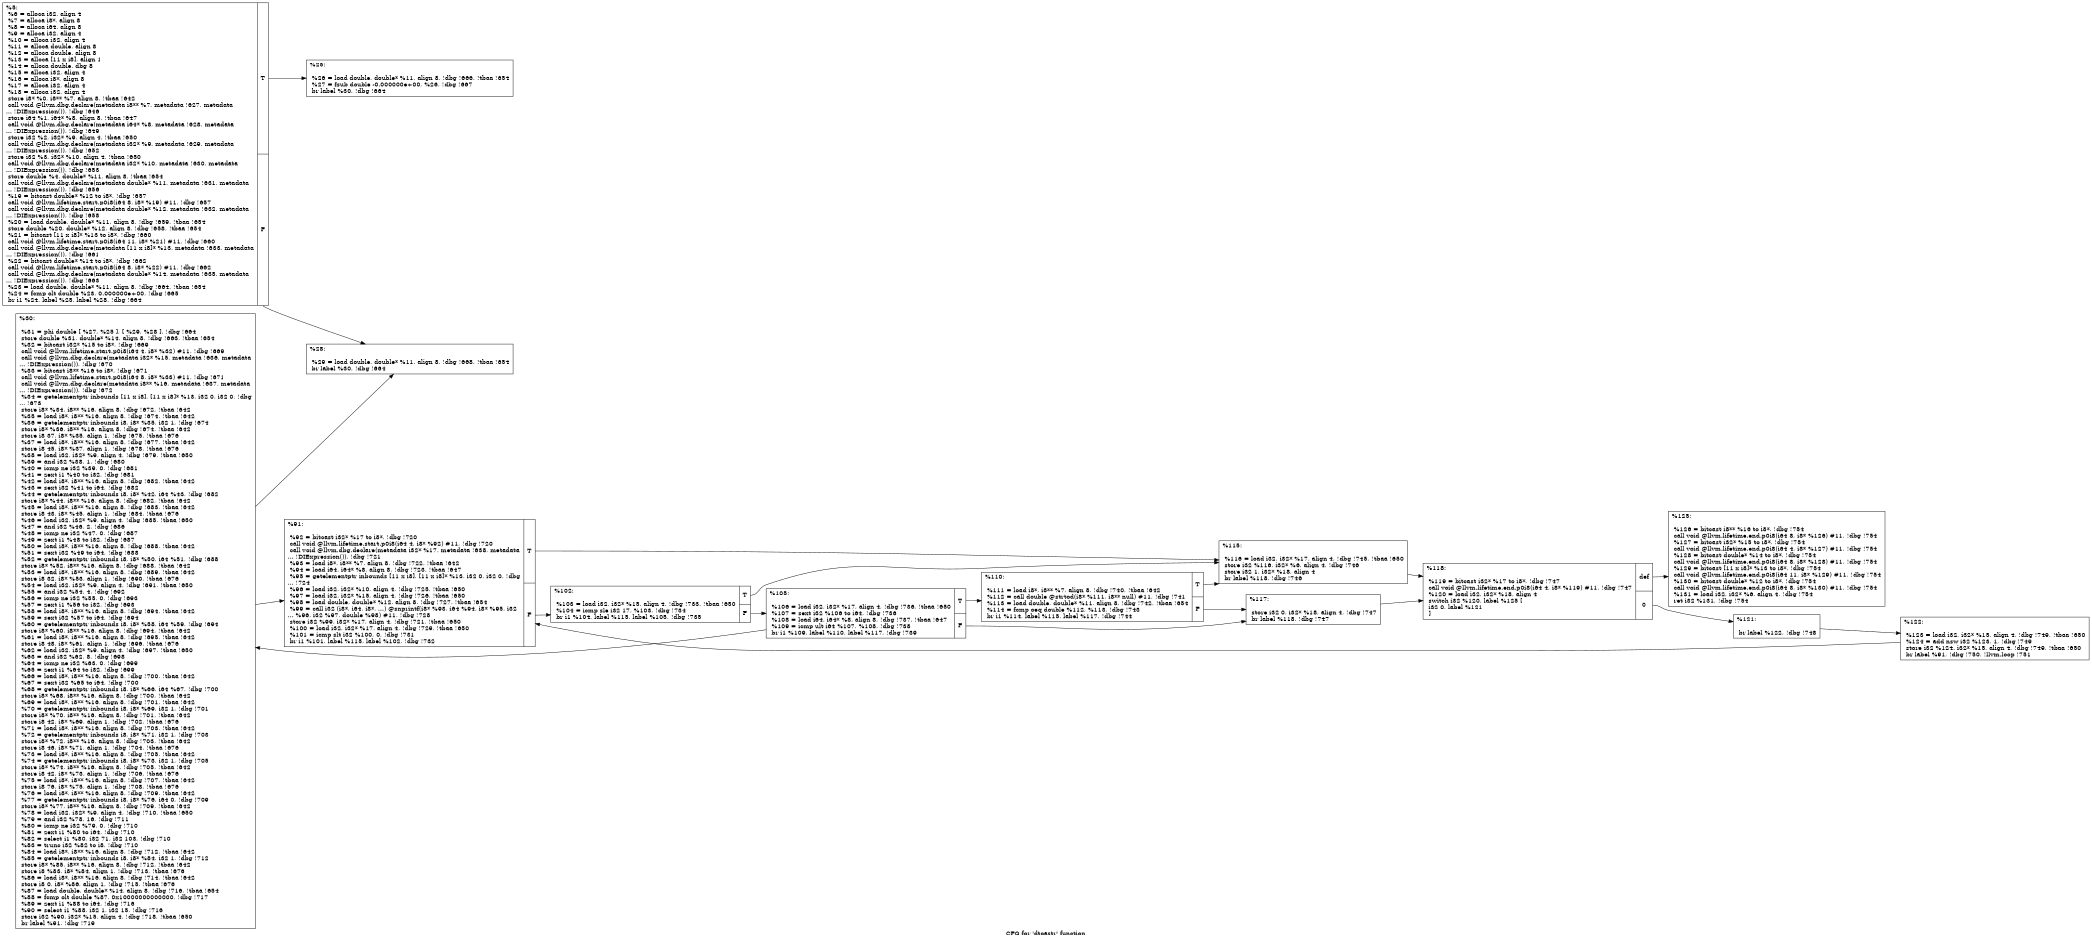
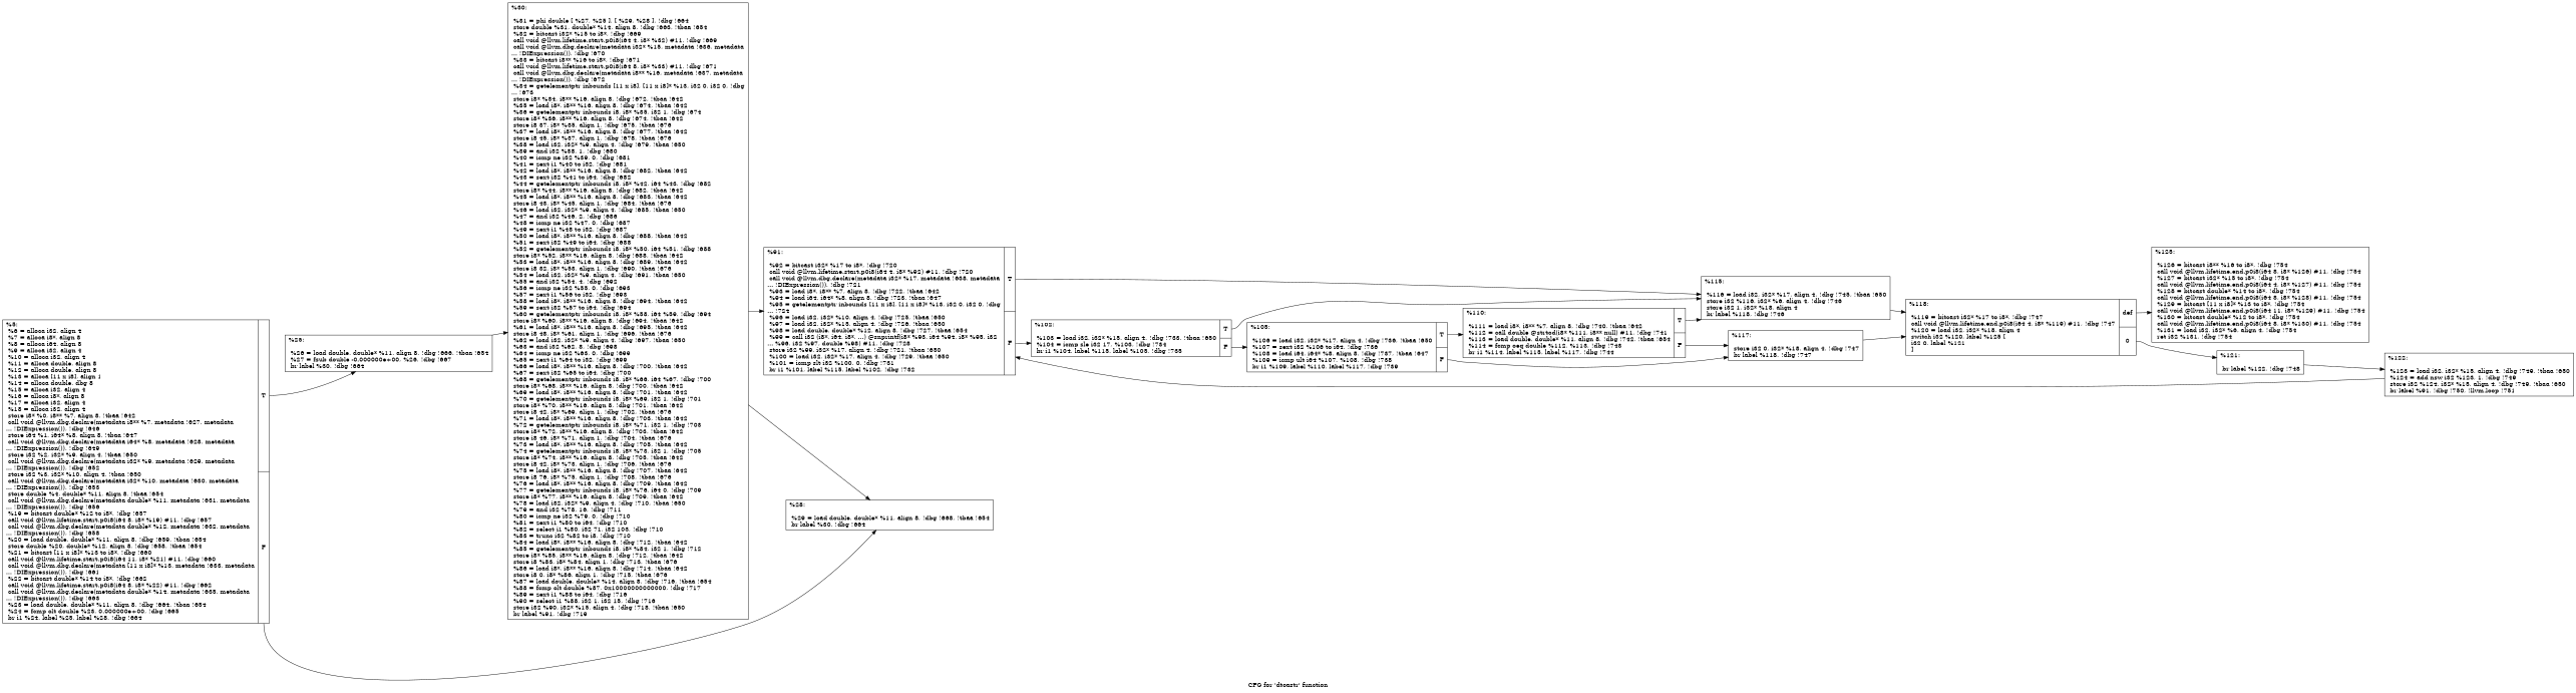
  digraph {
    label="CFG for 'dtoastr' function"
    rankdir=LR
    node [shape=record]
    n1 [label="{%5:\l  %6 = alloca i32, align 4\l  %7 = alloca i8*, align 8\l  %8 = alloca i64, align 8\l  %9 = alloca i32, align 4\l  %10 = alloca i32, align 4\l  %11 = alloca double, align 8\l  %12 = alloca double, align 8\l  %13 = alloca [11 x i8], align 1\l  %14 = alloca double, dbg 8\l  %15 = alloca i32, align 4\l  %16 = alloca i8*, align 8\l  %17 = alloca i32, align 4\l  %18 = alloca i32, align 4\l  store i8* %0, i8** %7, align 8, !tbaa !642\l  call void @llvm.dbg.declare(metadata i8** %7, metadata !627, metadata\l... !DIExpression()), !dbg !646\l  store i64 %1, i64* %8, align 8, !tbaa !647\l  call void @llvm.dbg.declare(metadata i64* %8, metadata !628, metadata\l... !DIExpression()), !dbg !649\l  store i32 %2, i32* %9, align 4, !tbaa !650\l  call void @llvm.dbg.declare(metadata i32* %9, metadata !629, metadata\l... !DIExpression()), !dbg !652\l  store i32 %3, i32* %10, align 4, !tbaa !650\l  call void @llvm.dbg.declare(metadata i32* %10, metadata !630, metadata\l... !DIExpression()), !dbg !653\l  store double %4, double* %11, align 8, !tbaa !654\l  call void @llvm.dbg.declare(metadata double* %11, metadata !631, metadata\l... !DIExpression()), !dbg !656\l  %19 = bitcast double* %12 to i8*, !dbg !657\l  call void @llvm.lifetime.start.p0i8(i64 8, i8* %19) #11, !dbg !657\l  call void @llvm.dbg.declare(metadata double* %12, metadata !632, metadata\l... !DIExpression()), !dbg !658\l  %20 = load double, double* %11, align 8, !dbg !659, !tbaa !654\l  store double %20, double* %12, align 8, !dbg !658, !tbaa !654\l  %21 = bitcast [11 x i8]* %13 to i8*, !dbg !660\l  call void @llvm.lifetime.start.p0i8(i64 11, i8* %21) #11, !dbg !660\l  call void @llvm.dbg.declare(metadata [11 x i8]* %13, metadata !633, metadata\l... !DIExpression()), !dbg !661\l  %22 = bitcast double* %14 to i8*, !dbg !662\l  call void @llvm.lifetime.start.p0i8(i64 8, i8* %22) #11, !dbg !662\l  call void @llvm.dbg.declare(metadata double* %14, metadata !635, metadata\l... !DIExpression()), !dbg !663\l  %23 = load double, double* %11, align 8, !dbg !664, !tbaa !654\l  %24 = fcmp olt double %23, 0.000000e+00, !dbg !665\l  br i1 %24, label %25, label %28, !dbg !664\l|{<s0>T|<s1>F}}"]
    n2 [label="{%25:\l\l  %26 = load double, double* %11, align 8, !dbg !666, !tbaa !654\l  %27 = fsub double -0.000000e+00, %26, !dbg !667\l  br label %30, !dbg !664\l}"]
    n3 [label="{%28:\l\l  %29 = load double, double* %11, align 8, !dbg !668, !tbaa !654\l  br label %30, !dbg !664\l}"]
    n4 [label="{%30:\l\l  %31 = phi double [ %27, %25 ], [ %29, %28 ], !dbg !664\l  store double %31, double* %14, align 8, !dbg !663, !tbaa !654\l  %32 = bitcast i32* %15 to i8*, !dbg !669\l  call void @llvm.lifetime.start.p0i8(i64 4, i8* %32) #11, !dbg !669\l  call void @llvm.dbg.declare(metadata i32* %15, metadata !636, metadata\l... !DIExpression()), !dbg !670\l  %33 = bitcast i8** %16 to i8*, !dbg !671\l  call void @llvm.lifetime.start.p0i8(i64 8, i8* %33) #11, !dbg !671\l  call void @llvm.dbg.declare(metadata i8** %16, metadata !637, metadata\l... !DIExpression()), !dbg !672\l  %34 = getelementptr inbounds [11 x i8], [11 x i8]* %13, i32 0, i32 0, !dbg\l... !673\l  store i8* %34, i8** %16, align 8, !dbg !672, !tbaa !642\l  %35 = load i8*, i8** %16, align 8, !dbg !674, !tbaa !642\l  %36 = getelementptr inbounds i8, i8* %35, i32 1, !dbg !674\l  store i8* %36, i8** %16, align 8, !dbg !674, !tbaa !642\l  store i8 37, i8* %35, align 1, !dbg !675, !tbaa !676\l  %37 = load i8*, i8** %16, align 8, !dbg !677, !tbaa !642\l  store i8 45, i8* %37, align 1, !dbg !678, !tbaa !676\l  %38 = load i32, i32* %9, align 4, !dbg !679, !tbaa !650\l  %39 = and i32 %38, 1, !dbg !680\l  %40 = icmp ne i32 %39, 0, !dbg !681\l  %41 = zext i1 %40 to i32, !dbg !681\l  %42 = load i8*, i8** %16, align 8, !dbg !682, !tbaa !642\l  %43 = sext i32 %41 to i64, !dbg !682\l  %44 = getelementptr inbounds i8, i8* %42, i64 %43, !dbg !682\l  store i8* %44, i8** %16, align 8, !dbg !682, !tbaa !642\l  %45 = load i8*, i8** %16, align 8, !dbg !683, !tbaa !642\l  store i8 43, i8* %45, align 1, !dbg !684, !tbaa !676\l  %46 = load i32, i32* %9, align 4, !dbg !685, !tbaa !650\l  %47 = and i32 %46, 2, !dbg !686\l  %48 = icmp ne i32 %47, 0, !dbg !687\l  %49 = zext i1 %48 to i32, !dbg !687\l  %50 = load i8*, i8** %16, align 8, !dbg !688, !tbaa !642\l  %51 = sext i32 %49 to i64, !dbg !688\l  %52 = getelementptr inbounds i8, i8* %50, i64 %51, !dbg !688\l  store i8* %52, i8** %16, align 8, !dbg !688, !tbaa !642\l  %53 = load i8*, i8** %16, align 8, !dbg !689, !tbaa !642\l  store i8 32, i8* %53, align 1, !dbg !690, !tbaa !676\l  %54 = load i32, i32* %9, align 4, !dbg !691, !tbaa !650\l  %55 = and i32 %54, 4, !dbg !692\l  %56 = icmp ne i32 %55, 0, !dbg !693\l  %57 = zext i1 %56 to i32, !dbg !693\l  %58 = load i8*, i8** %16, align 8, !dbg !694, !tbaa !642\l  %59 = sext i32 %57 to i64, !dbg !694\l  %60 = getelementptr inbounds i8, i8* %58, i64 %59, !dbg !694\l  store i8* %60, i8** %16, align 8, !dbg !694, !tbaa !642\l  %61 = load i8*, i8** %16, align 8, !dbg !695, !tbaa !642\l  store i8 48, i8* %61, align 1, !dbg !696, !tbaa !676\l  %62 = load i32, i32* %9, align 4, !dbg !697, !tbaa !650\l  %63 = and i32 %62, 8, !dbg !698\l  %64 = icmp ne i32 %63, 0, !dbg !699\l  %65 = zext i1 %64 to i32, !dbg !699\l  %66 = load i8*, i8** %16, align 8, !dbg !700, !tbaa !642\l  %67 = sext i32 %65 to i64, !dbg !700\l  %68 = getelementptr inbounds i8, i8* %66, i64 %67, !dbg !700\l  store i8* %68, i8** %16, align 8, !dbg !700, !tbaa !642\l  %69 = load i8*, i8** %16, align 8, !dbg !701, !tbaa !642\l  %70 = getelementptr inbounds i8, i8* %69, i32 1, !dbg !701\l  store i8* %70, i8** %16, align 8, !dbg !701, !tbaa !642\l  store i8 42, i8* %69, align 1, !dbg !702, !tbaa !676\l  %71 = load i8*, i8** %16, align 8, !dbg !703, !tbaa !642\l  %72 = getelementptr inbounds i8, i8* %71, i32 1, !dbg !703\l  store i8* %72, i8** %16, align 8, !dbg !703, !tbaa !642\l  store i8 46, i8* %71, align 1, !dbg !704, !tbaa !676\l  %73 = load i8*, i8** %16, align 8, !dbg !705, !tbaa !642\l  %74 = getelementptr inbounds i8, i8* %73, i32 1, !dbg !705\l  store i8* %74, i8** %16, align 8, !dbg !705, !tbaa !642\l  store i8 42, i8* %73, align 1, !dbg !706, !tbaa !676\l  %75 = load i8*, i8** %16, align 8, !dbg !707, !tbaa !642\l  store i8 76, i8* %75, align 1, !dbg !708, !tbaa !676\l  %76 = load i8*, i8** %16, align 8, !dbg !709, !tbaa !642\l  %77 = getelementptr inbounds i8, i8* %76, i64 0, !dbg !709\l  store i8* %77, i8** %16, align 8, !dbg !709, !tbaa !642\l  %78 = load i32, i32* %9, align 4, !dbg !710, !tbaa !650\l  %79 = and i32 %78, 16, !dbg !711\l  %80 = icmp ne i32 %79, 0, !dbg !710\l  %81 = zext i1 %80 to i64, !dbg !710\l  %82 = select i1 %80, i32 71, i32 103, !dbg !710\l  %83 = trunc i32 %82 to i8, !dbg !710\l  %84 = load i8*, i8** %16, align 8, !dbg !712, !tbaa !642\l  %85 = getelementptr inbounds i8, i8* %84, i32 1, !dbg !712\l  store i8* %85, i8** %16, align 8, !dbg !712, !tbaa !642\l  store i8 %83, i8* %84, align 1, !dbg !713, !tbaa !676\l  %86 = load i8*, i8** %16, align 8, !dbg !714, !tbaa !642\l  store i8 0, i8* %86, align 1, !dbg !715, !tbaa !676\l  %87 = load double, double* %14, align 8, !dbg !716, !tbaa !654\l  %88 = fcmp olt double %87, 0x10000000000000, !dbg !717\l  %89 = zext i1 %88 to i64, !dbg !716\l  %90 = select i1 %88, i32 1, i32 15, !dbg !716\l  store i32 %90, i32* %15, align 4, !dbg !718, !tbaa !650\l  br label %91, !dbg !719\l}"]
    n5 [label="{%91:\l\l  %92 = bitcast i32* %17 to i8*, !dbg !720\l  call void @llvm.lifetime.start.p0i8(i64 4, i8* %92) #11, !dbg !720\l  call void @llvm.dbg.declare(metadata i32* %17, metadata !638, metadata\l... !DIExpression()), !dbg !721\l  %93 = load i8*, i8** %7, align 8, !dbg !722, !tbaa !642\l  %94 = load i64, i64* %8, align 8, !dbg !723, !tbaa !647\l  %95 = getelementptr inbounds [11 x i8], [11 x i8]* %13, i32 0, i32 0, !dbg\l... !724\l  %96 = load i32, i32* %10, align 4, !dbg !725, !tbaa !650\l  %97 = load i32, i32* %15, align 4, !dbg !726, !tbaa !650\l  %98 = load double, double* %12, align 8, !dbg !727, !tbaa !654\l  %99 = call i32 (i8*, i64, i8*, ...) @snprintf(i8* %93, i64 %94, i8* %95, i32\l... %96, i32 %97, double %98) #11, !dbg !728\l  store i32 %99, i32* %17, align 4, !dbg !721, !tbaa !650\l  %100 = load i32, i32* %17, align 4, !dbg !729, !tbaa !650\l  %101 = icmp slt i32 %100, 0, !dbg !731\l  br i1 %101, label %115, label %102, !dbg !732\l|{<s0>T|<s1>F}}"]
    n6 [label="{%115:\l\l  %116 = load i32, i32* %17, align 4, !dbg !745, !tbaa !650\l  store i32 %116, i32* %6, align 4, !dbg !746\l  store i32 1, i32* %18, align 4\l  br label %118, !dbg !746\l}"]
    n7 [label="{%102:\l\l  %103 = load i32, i32* %15, align 4, !dbg !733, !tbaa !650\l  %104 = icmp sle i32 17, %103, !dbg !734\l  br i1 %104, label %115, label %105, !dbg !735\l|{<s0>T|<s1>F}}"]
    n8 [label="{%118:\l\l  %119 = bitcast i32* %17 to i8*, !dbg !747\l  call void @llvm.lifetime.end.p0i8(i64 4, i8* %119) #11, !dbg !747\l  %120 = load i32, i32* %18, align 4\l  switch i32 %120, label %125 [\l    i32 0, label %121\l  ]\l|{<s0>def|<s1>0}}"]
    n9 [label="{%105:\l\l  %106 = load i32, i32* %17, align 4, !dbg !736, !tbaa !650\l  %107 = sext i32 %106 to i64, !dbg !736\l  %108 = load i64, i64* %8, align 8, !dbg !737, !tbaa !647\l  %109 = icmp ult i64 %107, %108, !dbg !738\l  br i1 %109, label %110, label %117, !dbg !739\l|{<s0>T|<s1>F}}"]
    n10 [label="{%125:\l\l  %126 = bitcast i8** %16 to i8*, !dbg !754\l  call void @llvm.lifetime.end.p0i8(i64 8, i8* %126) #11, !dbg !754\l  %127 = bitcast i32* %15 to i8*, !dbg !754\l  call void @llvm.lifetime.end.p0i8(i64 4, i8* %127) #11, !dbg !754\l  %128 = bitcast double* %14 to i8*, !dbg !754\l  call void @llvm.lifetime.end.p0i8(i64 8, i8* %128) #11, !dbg !754\l  %129 = bitcast [11 x i8]* %13 to i8*, !dbg !754\l  call void @llvm.lifetime.end.p0i8(i64 11, i8* %129) #11, !dbg !754\l  %130 = bitcast double* %12 to i8*, !dbg !754\l  call void @llvm.lifetime.end.p0i8(i64 8, i8* %130) #11, !dbg !754\l  %131 = load i32, i32* %6, align 4, !dbg !754\l  ret i32 %131, !dbg !754\l}"]
    n11 [label="{%121:\l\l  br label %122, !dbg !748\l}"]
    n12 [label="{%110:\l\l  %111 = load i8*, i8** %7, align 8, !dbg !740, !tbaa !642\l  %112 = call double @strtod(i8* %111, i8** null) #11, !dbg !741\l  %113 = load double, double* %11, align 8, !dbg !742, !tbaa !654\l  %114 = fcmp oeq double %112, %113, !dbg !743\l  br i1 %114, label %115, label %117, !dbg !744\l|{<s0>T|<s1>F}}"]
    n13 [label="{%117:\l\l  store i32 0, i32* %18, align 4, !dbg !747\l  br label %118, !dbg !747\l}"]
    n14 [label="{%122:\l\l  %123 = load i32, i32* %15, align 4, !dbg !749, !tbaa !650\l  %124 = add nsw i32 %123, 1, !dbg !749\l  store i32 %124, i32* %15, align 4, !dbg !749, !tbaa !650\l  br label %91, !dbg !750, !llvm.loop !751\l}"]
    n1 -> n2 [tailport=s0]
    n1 -> n3 [tailport=s1]
-   n9 -> n4
+   n2 -> n4
    n4 -> n3
    n4 -> n5
    n5 -> n6 [tailport=s0]
    n5 -> n7 [tailport=s1]
    n6 -> n8
    n7 -> n6 [tailport=s0]
    n7 -> n9 [tailport=s1]
    n8 -> n10 [tailport=s0]
    n8 -> n11 [tailport=s1]
    n9 -> n12 [tailport=s0]
    n9 -> n13 [tailport=s1]
    n11 -> n14
    n12 -> n6 [tailport=s0]
    n12 -> n13 [tailport=s1]
    n13 -> n8
    n14 -> n5
  }
